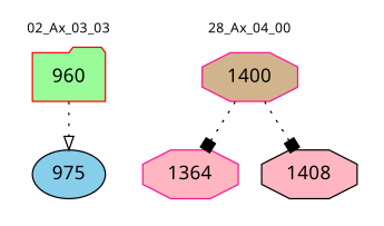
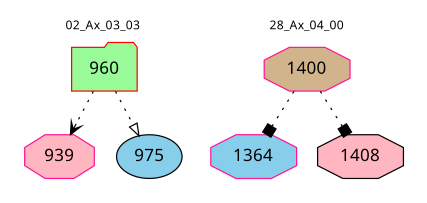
  digraph {
    fontname="Noto Sans"
    node [color=deeppink fillcolor=lightpink fontname="Noto Sans" shape=octagon style=filled]
    edge [arrowhead=box color=black fontname="Noto Sans" style=dotted]
    n1 [color=red fillcolor=palegreen label=960 shape=folder]
+   n2 [label=939]
    n3 [color=black fillcolor=skyblue label=975 shape=ellipse]
    n4 [fillcolor=tan label=1400]
-   n5 [label=1364]
+   n5 [fillcolor=skyblue label=1364]
    n6 [color=black label=1408]
    subgraph cluster_1 {
      color=white
      fontsize=10
      label="02_Ax_03_03"
      n1
+     n2
      n3
    }
    subgraph cluster_2 {
      color=white
      fontsize=10
      label="28_Ax_04_00"
      n4
      n5
      n6
    }
+   n1 -> n2 [arrowhead=vee]
    n1 -> n3 [arrowhead=onormal]
    n4 -> n5
    n4 -> n6
  }
